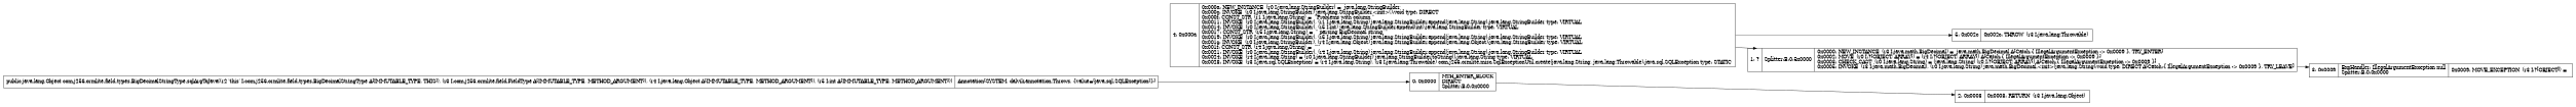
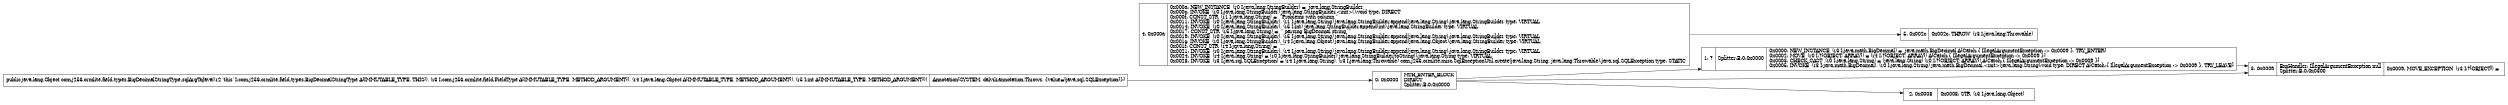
  digraph {
    rankdir=LR
    node [shape=record]
    n1 [label="{0\:\ 0x0000|MTH_ENTER_BLOCK\lDIRECT\lSplitter:B:0:0x0000\l}"]
-   n2 [label="{1\:\ ?|Splitter:B:0:5x0000\l|0x0000: NEW_INSTANCE  (r3 I:java.math.BigDecimal) =  java.math.BigDecimal A[Catch:\{ IllegalArgumentException \-\> 0x0009 \}, TRY_ENTER]\l0x0002: MOVE  (r0 I:?[OBJECT, ARRAY]) = (r4 I:?[OBJECT, ARRAY]) A[Catch:\{ IllegalArgumentException \-\> 0x0009 \}]\l0x0003: CHECK_CAST  (r0 I:java.lang.String) = (java.lang.String) (r0 I:?[OBJECT, ARRAY]) A[Catch:\{ IllegalArgumentException \-\> 0x0009 \}]\l0x0005: INVOKE  (r3 I:java.math.BigDecimal), (r0 I:java.lang.String) java.math.BigDecimal.\<init\>(java.lang.String):void type: DIRECT A[Catch:\{ IllegalArgumentException \-\> 0x0009 \}, TRY_LEAVE]\l}"]
-   n3 [label="{3\:\ 0x0009|ExcHandler: IllegalArgumentException null\lSplitter:B:0:0x0000\l|0x0009: MOVE_EXCEPTION  (r3 I:?[OBJECT]) =  \l}"]
-   n4 [label="{2\:\ 0x0008|0x0008: RETURN  (r3 I:java.lang.Object) \l}"]
+   n2 [label="{1\:\ ?|Splitter:B:0:0x0000\l|0x0000: NEW_INSTANCE  (r3 I:java.math.BigDecimal) =  java.math.BigDecimal A[Catch:\{ IllegalArgumentException \-\> 0x0009 \}, TRY_ENTER]\l0x0002: MOVE  (r0 I:?[OBJECT, ARRAY]) = (r4 I:?[OBJECT, ARRAY]) A[Catch:\{ IllegalArgumentException \-\> 0x0009 \}]\l0x0003: CHECK_CAST  (r0 I:java.lang.String) = (java.lang.String) (r0 I:?[OBJECT, ARRAY]) A[Catch:\{ IllegalArgumentException \-\> 0x0009 \}]\l0x0005: INVOKE  (r3 I:java.math.BigDecimal), (r0 I:java.lang.String) java.math.BigDecimal.\<init\>(java.lang.String):void type: DIRECT A[Catch:\{ IllegalArgumentException \-\> 0x0009 \}, TRY_LEAVE]\l}"]
+   n3 [label="{3\:\ 0x0009|ExcHandler: IllegalArgumentException null\lSplitter:B:0:0x0300\l|0x0009: MOVE_EXCEPTION  (r3 I:?[OBJECT]) =  \l}"]
+   n4 [label="{2\:\ 0x0008|0x0008: STR  (r3 I:java.lang.Object) \l}"]
    n5 [label="{4\:\ 0x000a|0x000a: NEW_INSTANCE  (r0 I:java.lang.StringBuilder) =  java.lang.StringBuilder \l0x000c: INVOKE  (r0 I:java.lang.StringBuilder) java.lang.StringBuilder.\<init\>():void type: DIRECT \l0x000f: CONST_STR  (r1 I:java.lang.String) =  \"Problems with column \" \l0x0011: INVOKE  (r0 I:java.lang.StringBuilder), (r1 I:java.lang.String) java.lang.StringBuilder.append(java.lang.String):java.lang.StringBuilder type: VIRTUAL \l0x0014: INVOKE  (r0 I:java.lang.StringBuilder), (r5 I:int) java.lang.StringBuilder.append(int):java.lang.StringBuilder type: VIRTUAL \l0x0017: CONST_STR  (r5 I:java.lang.String) =  \" parsing BigDecimal string '\" \l0x0019: INVOKE  (r0 I:java.lang.StringBuilder), (r5 I:java.lang.String) java.lang.StringBuilder.append(java.lang.String):java.lang.StringBuilder type: VIRTUAL \l0x001c: INVOKE  (r0 I:java.lang.StringBuilder), (r4 I:java.lang.Object) java.lang.StringBuilder.append(java.lang.Object):java.lang.StringBuilder type: VIRTUAL \l0x001f: CONST_STR  (r4 I:java.lang.String) =  \"'\" \l0x0021: INVOKE  (r0 I:java.lang.StringBuilder), (r4 I:java.lang.String) java.lang.StringBuilder.append(java.lang.String):java.lang.StringBuilder type: VIRTUAL \l0x0024: INVOKE  (r4 I:java.lang.String) = (r0 I:java.lang.StringBuilder) java.lang.StringBuilder.toString():java.lang.String type: VIRTUAL \l0x0028: INVOKE  (r3 I:java.sql.SQLException) = (r4 I:java.lang.String), (r3 I:java.lang.Throwable) com.j256.ormlite.misc.SqlExceptionUtil.create(java.lang.String, java.lang.Throwable):java.sql.SQLException type: STATIC \l}"]
    n6 [label="{5\:\ 0x002c|0x002c: THROW  (r3 I:java.lang.Throwable) \l}"]
    n7 [label="{public java.lang.Object com.j256.ormlite.field.types.BigDecimalStringType.sqlArgToJava((r2 'this' I:com.j256.ormlite.field.types.BigDecimalStringType A[IMMUTABLE_TYPE, THIS]), (r3 I:com.j256.ormlite.field.FieldType A[IMMUTABLE_TYPE, METHOD_ARGUMENT]), (r4 I:java.lang.Object A[IMMUTABLE_TYPE, METHOD_ARGUMENT]), (r5 I:int A[IMMUTABLE_TYPE, METHOD_ARGUMENT]))  | Annotation[SYSTEM, dalvik.annotation.Throws, \{value=[java.sql.SQLException]\}]\l}"]
-   n5 -> n2
+   n1 -> n2
+   n1 -> n3
    n1 -> n4
    n2 -> n3
    n5 -> n6
    n7 -> n1
  }
